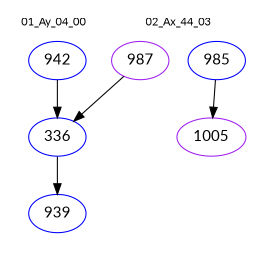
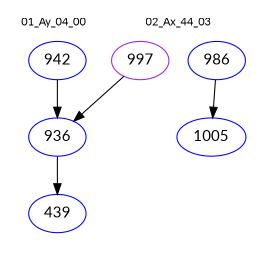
  digraph {
    fontname=Lato
    node [color=blue fontname=Lato]
    edge [color=black fontname=Lato]
    n1 [label=942]
-   n2 [label=336]
-   n3 [label=939]
-   n4 [color=purple label=987]
-   n5 [label=985]
-   n6 [color=purple label=1005]
+   n2 [label=936]
+   n3 [label=439]
+   n4 [color=purple label=997]
+   n5 [label=986]
+   n6 [label=1005]
    subgraph cluster_1 {
      color=white
      fontsize=10
      label="01_Ay_04_00"
      n1
      n2
      n3
    }
    subgraph cluster_2 {
      color=white
      fontsize=10
      label="02_Ax_44_03"
      n4
      n5
      n6
    }
    n1 -> n2
    n2 -> n3
    n4 -> n2
    n5 -> n6
  }
